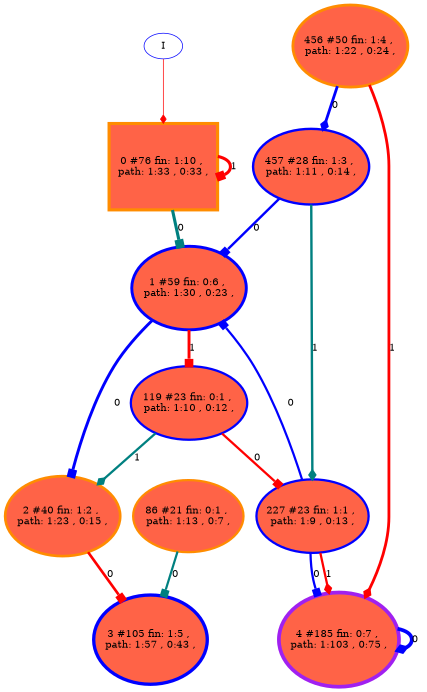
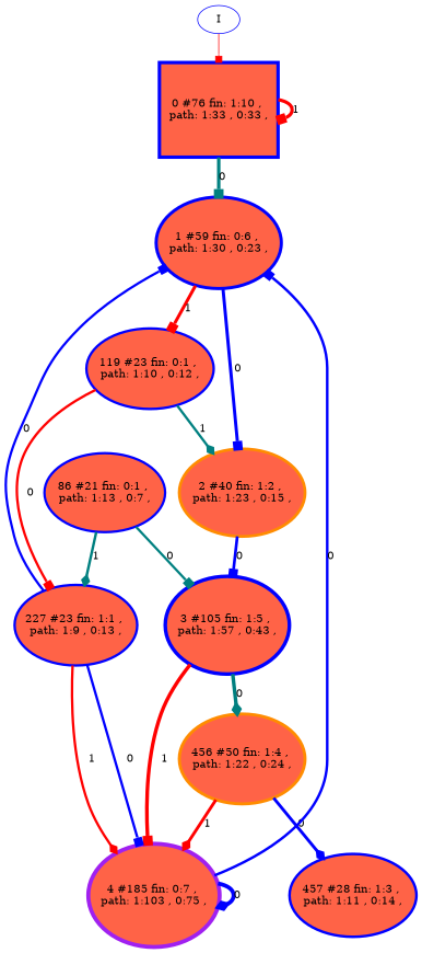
  digraph {
    node [color=blue fillcolor=tomato penwidth=3.17805 style=filled]
    edge [arrowhead=box color=red penwidth=3.17805]
-   n1 [color=darkorange height=1.67594 label="0 #76 fin: 1:10 , \n path: 1:33 , 0:33 , " penwidth=4.34381 shape=box width=1.67594]
+   n1 [height=1.67594 label="0 #76 fin: 1:10 , \n path: 1:33 , 0:33 , " penwidth=4.34381 shape=box width=1.67594]
    n2 [height=1.62813 label="1 #59 fin: 0:6 , \n path: 1:30 , 0:23 , " penwidth=4.09434 width=1.62813]
    n3 [color=darkorange height=1.55045 label="2 #40 fin: 1:2 , \n path: 1:23 , 0:15 , " penwidth=3.71357 width=1.55045]
    n4 [height=1.42985 label="119 #23 fin: 0:1 , \n path: 1:10 , 0:12 , " width=1.42985]
    I [fillcolor="" penwidth="" style=""]
    n6 [height=1.73403 label="3 #105 fin: 1:5 , \n path: 1:57 , 0:43 , " penwidth=4.66344 width=1.73403]
    n7 [height=1.42985 label="227 #23 fin: 1:1 , \n path: 1:9 , 0:13 , " width=1.42985]
    n8 [color=darkorange height=1.59571 label="456 #50 fin: 1:4 , \n path: 1:22 , 0:24 , " penwidth=3.93183 width=1.59571]
    n9 [color=purple height=1.82869 label="4 #185 fin: 0:7 , \n path: 1:103 , 0:75 , " penwidth=5.22575 width=1.82869]
-   n10 [color=darkorange height=1.4088 label="86 #21 fin: 0:1 , \n path: 1:13 , 0:7 , " penwidth=3.09104 width=1.4088]
+   n10 [height=1.4088 label="86 #21 fin: 0:1 , \n path: 1:13 , 0:7 , " penwidth=3.09104 width=1.4088]
    n11 [height=1.47414 label="457 #28 fin: 1:3 , \n path: 1:11 , 0:14 , " penwidth=3.3673 width=1.47414]
    n1 -> n1 [label="1 " penwidth=4.34381]
    n1 -> n2 [color=teal label="0 " penwidth=4.34381]
    n2 -> n3 [color=blue label="0 " penwidth=4.09434]
    n2 -> n4 [label="1 " penwidth=4.09434]
-   n3 -> n6 [label="0 " penwidth=3.71357]
+   n3 -> n6 [color=blue label="0 " penwidth=3.71357]
    n4 -> n3 [arrowhead=diamond color=teal label="1 "]
    n4 -> n7 [label="0 "]
-   I -> n1 [arrowhead=diamond penwidth=""]
+   I -> n1 [penwidth=""]
+   n6 -> n8 [arrowhead=diamond color=teal label="0 " penwidth=4.66344]
+   n6 -> n9 [label="1 " penwidth=4.66344]
    n7 -> n2 [color=blue label="0 " penwidth=3.09104]
    n7 -> n9 [color=blue label="0 "]
    n7 -> n9 [arrowhead=diamond label="1 "]
    n8 -> n9 [arrowhead=diamond label="1 " penwidth=3.93183]
    n8 -> n11 [arrowhead=diamond color=blue label="0 " penwidth=3.93183]
    n9 -> n9 [arrowhead=diamond color=blue label="0 " penwidth=5.22575]
    n10 -> n6 [color=teal label="0 " penwidth=3.09104]
-   n11 -> n2 [color=blue label="0 " penwidth=3.3673]
-   n11 -> n7 [arrowhead=diamond color=teal label="1 " penwidth=3.3673]
+   n9 -> n2 [color=blue label="0 " penwidth=3.3673]
+   n10 -> n7 [arrowhead=diamond color=teal label="1 " penwidth=3.3673]
  }
